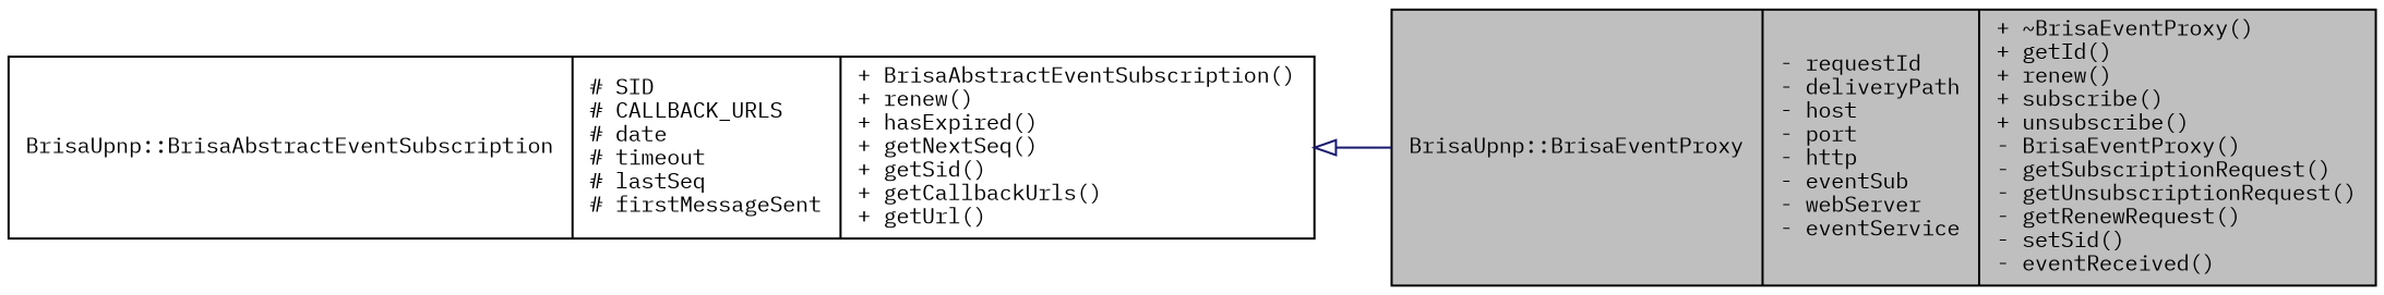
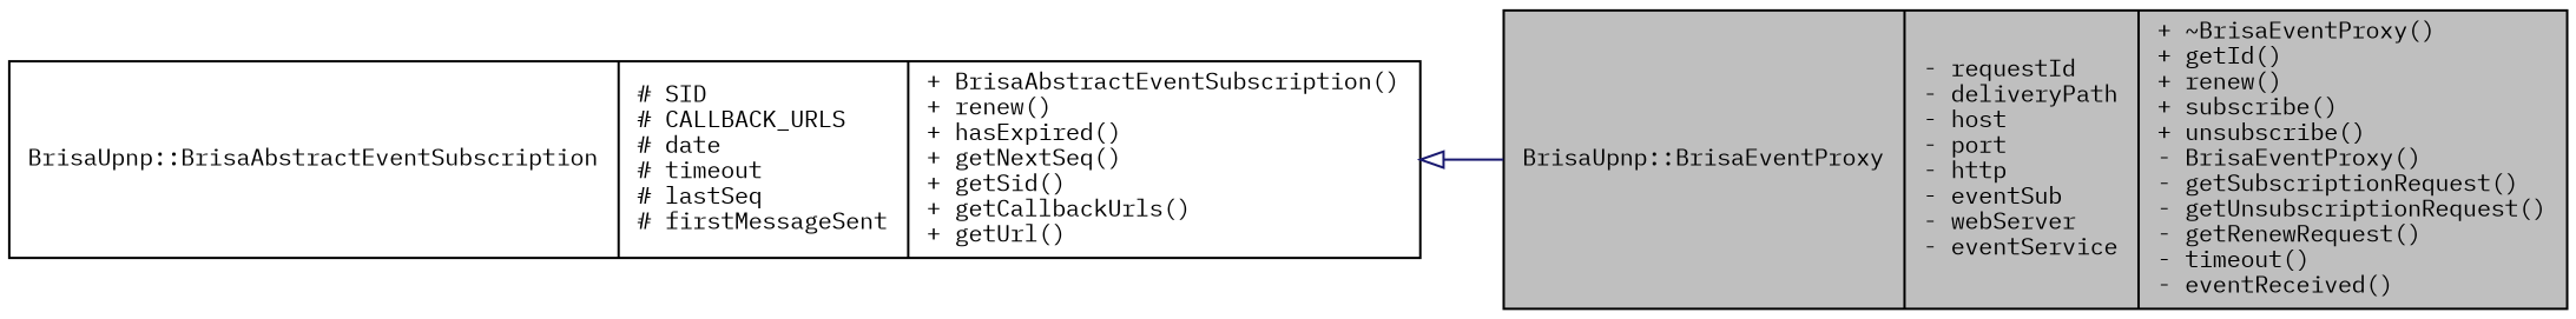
  digraph {
    rankdir=LR
    fontname="IBM Plex Mono"
    node [color=black fontname="IBM Plex Mono" fontsize=10 shape=record]
-   n1 [fillcolor=grey75 fontcolor=black height=0.2 label="{BrisaUpnp::BrisaEventProxy\n|- requestId\l- deliveryPath\l- host\l- port\l- http\l- eventSub\l- webServer\l- eventService\l|+ ~BrisaEventProxy()\l+ getId()\l+ renew()\l+ subscribe()\l+ unsubscribe()\l- BrisaEventProxy()\l- getSubscriptionRequest()\l- getUnsubscriptionRequest()\l- getRenewRequest()\l- setSid()\l- eventReceived()\l}" style=filled width=0.4]
+   n1 [fillcolor=grey75 fontcolor=black height=0.2 label="{BrisaUpnp::BrisaEventProxy\n|- requestId\l- deliveryPath\l- host\l- port\l- http\l- eventSub\l- webServer\l- eventService\l|+ ~BrisaEventProxy()\l+ getId()\l+ renew()\l+ subscribe()\l+ unsubscribe()\l- BrisaEventProxy()\l- getSubscriptionRequest()\l- getUnsubscriptionRequest()\l- getRenewRequest()\l- timeout()\l- eventReceived()\l}" style=filled width=0.4]
    n2 [height=0.2 label="{BrisaUpnp::BrisaAbstractEventSubscription\n|# SID\l# CALLBACK_URLS\l# date\l# timeout\l# lastSeq\l# firstMessageSent\l|+ BrisaAbstractEventSubscription()\l+ renew()\l+ hasExpired()\l+ getNextSeq()\l+ getSid()\l+ getCallbackUrls()\l+ getUrl()\l}" width=0.4]
    n2 -> n1 [arrowtail=empty color=midnightblue dir=back fontname="IBM Plex Mono" fontsize=10 labelfontname=FreeSans labelfontsize=10 style=solid]
  }
